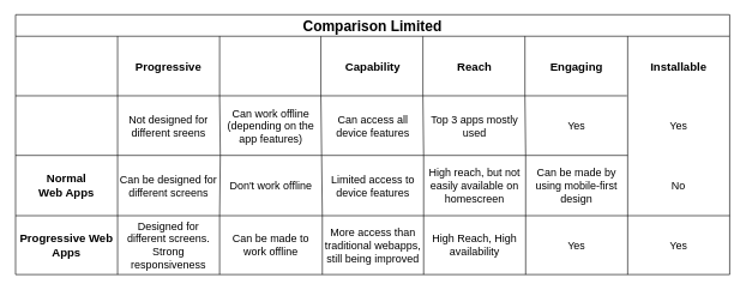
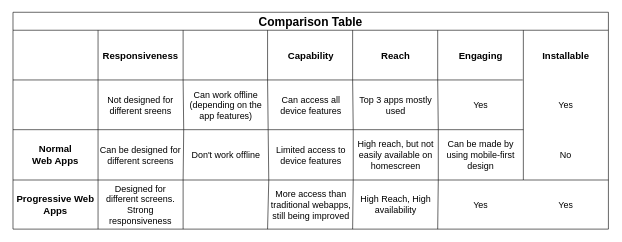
  <mxCell id="0" />
  <mxCell id="1" parent="0" />
- <mxCell id="2" value="&lt;font style=&quot;font-size: 20px&quot;&gt;Comparison Limited&lt;/font&gt;" style="shape=table;html=1;whiteSpace=wrap;startSize=30;container=1;collapsible=0;childLayout=tableLayout;fontStyle=1;align=center;" vertex="1" parent="1"><mxGeometry x="20" y="20" width="994" height="362" as="geometry" /></mxCell>
+ <mxCell id="2" value="&lt;font style=&quot;font-size: 20px&quot;&gt;Comparison Table&lt;/font&gt;" style="shape=table;html=1;whiteSpace=wrap;startSize=30;container=1;collapsible=0;childLayout=tableLayout;fontStyle=1;align=center;" vertex="1" parent="1"><mxGeometry x="20" y="20" width="994" height="362" as="geometry" /></mxCell>
  <mxCell id="3" style="shape=partialRectangle;html=1;whiteSpace=wrap;collapsible=0;dropTarget=0;pointerEvents=0;fillColor=none;top=0;left=0;bottom=0;right=0;points=[[0,0.5],[1,0.5]];portConstraint=eastwest;" vertex="1" parent="2"><mxGeometry y="30" width="994" height="83" as="geometry" /></mxCell>
  <mxCell id="4" style="shape=partialRectangle;html=1;whiteSpace=wrap;connectable=0;fillColor=none;top=0;left=0;bottom=0;right=0;overflow=hidden;" vertex="1" parent="3"><mxGeometry width="142" height="83" as="geometry" /></mxCell>
- <mxCell id="5" value="&lt;font style=&quot;font-size: 16px&quot;&gt;&lt;b&gt;Progressive&lt;/b&gt;&lt;/font&gt;" style="shape=partialRectangle;html=1;whiteSpace=wrap;connectable=0;fillColor=none;top=0;left=0;bottom=0;right=0;overflow=hidden;" vertex="1" parent="3"><mxGeometry x="142" width="142" height="83" as="geometry" /></mxCell>
+ <mxCell id="5" value="&lt;font style=&quot;font-size: 16px&quot;&gt;&lt;b&gt;Responsiveness&lt;/b&gt;&lt;/font&gt;" style="shape=partialRectangle;html=1;whiteSpace=wrap;connectable=0;fillColor=none;top=0;left=0;bottom=0;right=0;overflow=hidden;" vertex="1" parent="3"><mxGeometry x="142" width="142" height="83" as="geometry" /></mxCell>
  <mxCell id="6" value="&lt;font style=&quot;font-size: 16px&quot;&gt;&lt;b&gt;Capability&lt;/b&gt;&lt;/font&gt;" style="shape=partialRectangle;html=1;whiteSpace=wrap;connectable=0;fillColor=none;top=0;left=0;bottom=0;right=0;overflow=hidden;" vertex="1" parent="3"><mxGeometry x="427" width="141" height="83" as="geometry" /></mxCell>
  <mxCell id="7" value="&lt;font style=&quot;font-size: 16px&quot;&gt;&lt;b&gt;Reach&lt;/b&gt;&lt;/font&gt;" style="shape=partialRectangle;html=1;whiteSpace=wrap;connectable=0;fillColor=none;top=0;left=0;bottom=0;right=0;overflow=hidden;" vertex="1" parent="3"><mxGeometry x="568" width="142" height="83" as="geometry" /></mxCell>
  <mxCell id="8" value="&lt;font style=&quot;font-size: 16px&quot;&gt;&lt;b&gt;Engaging&lt;/b&gt;&lt;/font&gt;" style="shape=partialRectangle;html=1;whiteSpace=wrap;connectable=0;fillColor=none;top=0;left=0;bottom=0;right=0;overflow=hidden;" vertex="1" parent="3"><mxGeometry x="710" width="142" height="83" as="geometry" /></mxCell>
  <mxCell id="9" value="&lt;font style=&quot;font-size: 16px&quot;&gt;&lt;b&gt;Installable&lt;/b&gt;&lt;/font&gt;" style="shape=partialRectangle;html=1;whiteSpace=wrap;connectable=0;fillColor=none;top=0;left=0;bottom=0;right=0;overflow=hidden;" vertex="1" parent="3"><mxGeometry x="852" width="142" height="83" as="geometry" /></mxCell>
  <mxCell id="10" value="" style="shape=partialRectangle;html=1;whiteSpace=wrap;collapsible=0;dropTarget=0;pointerEvents=0;fillColor=none;top=0;left=0;bottom=0;right=0;points=[[0,0.5],[1,0.5]];portConstraint=eastwest;" vertex="1" parent="2"><mxGeometry y="113" width="994" height="83" as="geometry" /></mxCell>
  <mxCell id="11" value="&lt;font style=&quot;font-size: 15px&quot;&gt;Not designed for&lt;br&gt;different sreens&lt;/font&gt;" style="shape=partialRectangle;html=1;whiteSpace=wrap;connectable=0;fillColor=none;top=0;left=0;bottom=0;right=0;overflow=hidden;" vertex="1" parent="10"><mxGeometry x="142" width="142" height="83" as="geometry" /></mxCell>
  <mxCell id="12" value="&lt;font style=&quot;font-size: 15px&quot;&gt;Can work offline (depending on the app features)&lt;/font&gt;" style="shape=partialRectangle;html=1;whiteSpace=wrap;connectable=0;fillColor=none;top=0;left=0;bottom=0;right=0;overflow=hidden;" vertex="1" parent="10"><mxGeometry x="284" width="143" height="83" as="geometry" /></mxCell>
  <mxCell id="13" value="&lt;font style=&quot;font-size: 15px&quot;&gt;Can access all device features&lt;/font&gt;" style="shape=partialRectangle;html=1;whiteSpace=wrap;connectable=0;fillColor=none;top=0;left=0;bottom=0;right=0;overflow=hidden;" vertex="1" parent="10"><mxGeometry x="427" width="141" height="83" as="geometry" /></mxCell>
  <mxCell id="14" value="&lt;font style=&quot;font-size: 15px&quot;&gt;Top 3 apps mostly used&lt;/font&gt;" style="shape=partialRectangle;html=1;whiteSpace=wrap;connectable=0;fillColor=none;top=0;left=0;bottom=0;right=0;overflow=hidden;" vertex="1" parent="10"><mxGeometry x="568" width="142" height="83" as="geometry" /></mxCell>
  <mxCell id="15" value="&lt;font style=&quot;font-size: 15px&quot;&gt;Yes&lt;/font&gt;" style="shape=partialRectangle;html=1;whiteSpace=wrap;connectable=0;fillColor=none;top=0;left=0;bottom=0;right=0;overflow=hidden;" vertex="1" parent="10"><mxGeometry x="710" width="142" height="83" as="geometry" /></mxCell>
  <mxCell id="16" value="&lt;font style=&quot;font-size: 15px&quot;&gt;Yes&lt;/font&gt;" style="shape=partialRectangle;html=1;whiteSpace=wrap;connectable=0;fillColor=none;top=0;left=0;bottom=0;right=0;overflow=hidden;" vertex="1" parent="10"><mxGeometry x="852" width="142" height="83" as="geometry" /></mxCell>
  <mxCell id="17" value="" style="shape=partialRectangle;html=1;whiteSpace=wrap;collapsible=0;dropTarget=0;pointerEvents=0;fillColor=none;top=0;left=0;bottom=0;right=0;points=[[0,0.5],[1,0.5]];portConstraint=eastwest;" vertex="1" parent="2"><mxGeometry y="196" width="994" height="84" as="geometry" /></mxCell>
  <mxCell id="18" value="&lt;font style=&quot;font-size: 16px&quot;&gt;&lt;b&gt;Normal&lt;br&gt;Web Apps&lt;/b&gt;&lt;/font&gt;" style="shape=partialRectangle;html=1;whiteSpace=wrap;connectable=0;fillColor=none;top=0;left=0;bottom=0;right=0;overflow=hidden;" vertex="1" parent="17"><mxGeometry width="142" height="84" as="geometry" /></mxCell>
  <mxCell id="19" value="&lt;font style=&quot;font-size: 15px&quot;&gt;Can be designed for different screens&lt;/font&gt;" style="shape=partialRectangle;html=1;whiteSpace=wrap;connectable=0;fillColor=none;top=0;left=0;bottom=0;right=0;overflow=hidden;" vertex="1" parent="17"><mxGeometry x="142" width="142" height="84" as="geometry" /></mxCell>
  <mxCell id="20" value="&lt;font style=&quot;font-size: 15px&quot;&gt;Don't work offline&lt;/font&gt;" style="shape=partialRectangle;html=1;whiteSpace=wrap;connectable=0;fillColor=none;top=0;left=0;bottom=0;right=0;overflow=hidden;" vertex="1" parent="17"><mxGeometry x="284" width="143" height="84" as="geometry" /></mxCell>
  <mxCell id="21" value="&lt;font style=&quot;font-size: 15px&quot;&gt;Limited access to device features&lt;/font&gt;" style="shape=partialRectangle;html=1;whiteSpace=wrap;connectable=0;fillColor=none;top=0;left=0;bottom=0;right=0;overflow=hidden;" vertex="1" parent="17"><mxGeometry x="427" width="141" height="84" as="geometry" /></mxCell>
  <mxCell id="22" value="&lt;font style=&quot;font-size: 15px&quot;&gt;High reach, but not easily available on homescreen&lt;/font&gt;" style="shape=partialRectangle;html=1;whiteSpace=wrap;connectable=0;fillColor=none;top=0;left=0;bottom=0;right=0;overflow=hidden;" vertex="1" parent="17"><mxGeometry x="568" width="142" height="84" as="geometry" /></mxCell>
  <mxCell id="23" value="&lt;font style=&quot;font-size: 15px&quot;&gt;Can be made by using mobile-first design&lt;/font&gt;" style="shape=partialRectangle;html=1;whiteSpace=wrap;connectable=0;fillColor=none;top=0;left=0;bottom=0;right=0;overflow=hidden;" vertex="1" parent="17"><mxGeometry x="710" width="142" height="84" as="geometry" /></mxCell>
  <mxCell id="24" value="&lt;font style=&quot;font-size: 15px&quot;&gt;No&lt;/font&gt;" style="shape=partialRectangle;html=1;whiteSpace=wrap;connectable=0;fillColor=none;top=0;left=0;bottom=0;right=0;overflow=hidden;" vertex="1" parent="17"><mxGeometry x="852" width="142" height="84" as="geometry" /></mxCell>
  <mxCell id="25" value="" style="shape=partialRectangle;html=1;whiteSpace=wrap;collapsible=0;dropTarget=0;pointerEvents=0;fillColor=none;top=0;left=0;bottom=0;right=0;points=[[0,0.5],[1,0.5]];portConstraint=eastwest;" vertex="1" parent="2"><mxGeometry y="280" width="994" height="82" as="geometry" /></mxCell>
  <mxCell id="26" value="&lt;font style=&quot;font-size: 16px&quot;&gt;&lt;b&gt;Progressive Web Apps&lt;/b&gt;&lt;/font&gt;" style="shape=partialRectangle;html=1;whiteSpace=wrap;connectable=0;fillColor=none;top=0;left=0;bottom=0;right=0;overflow=hidden;" vertex="1" parent="25"><mxGeometry width="142" height="82" as="geometry" /></mxCell>
  <mxCell id="27" value="&lt;font style=&quot;font-size: 15px&quot;&gt;Designed for different screens.&lt;br&gt;Strong responsiveness&lt;/font&gt;" style="shape=partialRectangle;html=1;whiteSpace=wrap;connectable=0;fillColor=none;top=0;left=0;bottom=0;right=0;overflow=hidden;" vertex="1" parent="25"><mxGeometry x="142" width="142" height="82" as="geometry" /></mxCell>
- <mxCell id="28" value="&lt;font style=&quot;font-size: 15px&quot;&gt;Can be made to work offline&lt;/font&gt;" style="shape=partialRectangle;html=1;whiteSpace=wrap;connectable=0;fillColor=none;top=0;left=0;bottom=0;right=0;overflow=hidden;" vertex="1" parent="25"><mxGeometry x="284" width="143" height="82" as="geometry" /></mxCell>
  <mxCell id="29" value="&lt;font style=&quot;font-size: 15px&quot;&gt;More access than traditional webapps, still being improved&lt;/font&gt;" style="shape=partialRectangle;html=1;whiteSpace=wrap;connectable=0;fillColor=none;top=0;left=0;bottom=0;right=0;overflow=hidden;" vertex="1" parent="25"><mxGeometry x="427" width="141" height="82" as="geometry" /></mxCell>
  <mxCell id="30" value="&lt;font style=&quot;font-size: 15px&quot;&gt;High Reach, High availability&lt;/font&gt;" style="shape=partialRectangle;html=1;whiteSpace=wrap;connectable=0;fillColor=none;top=0;left=0;bottom=0;right=0;overflow=hidden;" vertex="1" parent="25"><mxGeometry x="568" width="142" height="82" as="geometry" /></mxCell>
  <mxCell id="31" value="&lt;font style=&quot;font-size: 15px&quot;&gt;Yes&lt;/font&gt;" style="shape=partialRectangle;html=1;whiteSpace=wrap;connectable=0;fillColor=none;top=0;left=0;bottom=0;right=0;overflow=hidden;" vertex="1" parent="25"><mxGeometry x="710" width="142" height="82" as="geometry" /></mxCell>
  <mxCell id="32" value="&lt;font style=&quot;font-size: 15px&quot;&gt;Yes&lt;/font&gt;" style="shape=partialRectangle;html=1;whiteSpace=wrap;connectable=0;fillColor=none;top=0;left=0;bottom=0;right=0;overflow=hidden;" vertex="1" parent="25"><mxGeometry x="852" width="142" height="82" as="geometry" /></mxCell>
